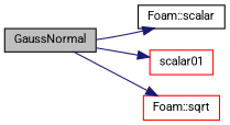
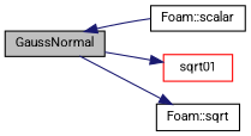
  digraph {
    fontname=Roboto
    rankdir=LR
    node [color=black fontname=Roboto fontsize=10 shape=record]
    edge [color=midnightblue fontname=Roboto fontsize=10 labelfontname=FreeSans labelfontsize=10 style=solid]
    n1 [fillcolor=grey75 fontcolor=black height=0.2 label=GaussNormal style=filled width=0.4]
    n2 [height=0.2 label="Foam::scalar" width=0.4]
-   n3 [color=red height=0.2 label=scalar01 width=0.4]
-   n4 [color=red height=0.2 label="Foam::sqrt" width=0.4]
-   n1 -> n2
+   n3 [color=red height=0.2 label=sqrt01 width=0.4]
+   n4 [height=0.2 label="Foam::sqrt" width=0.4]
+   n2 -> n1
    n1 -> n3
    n1 -> n4
  }
